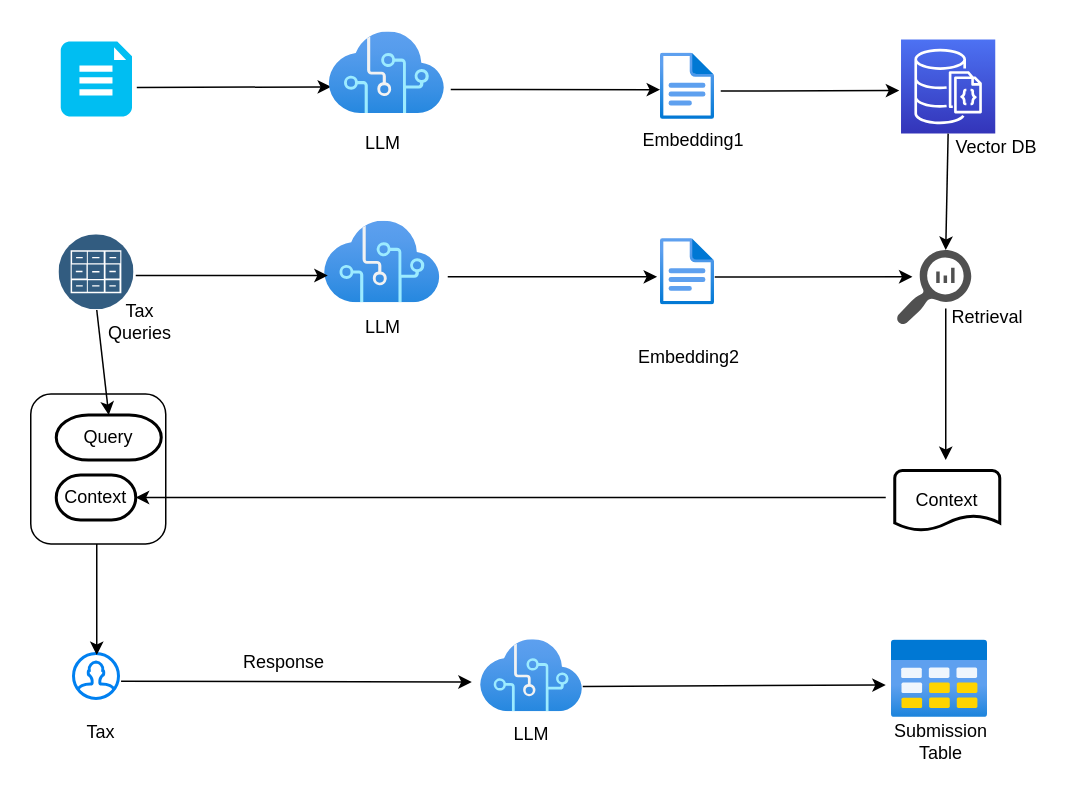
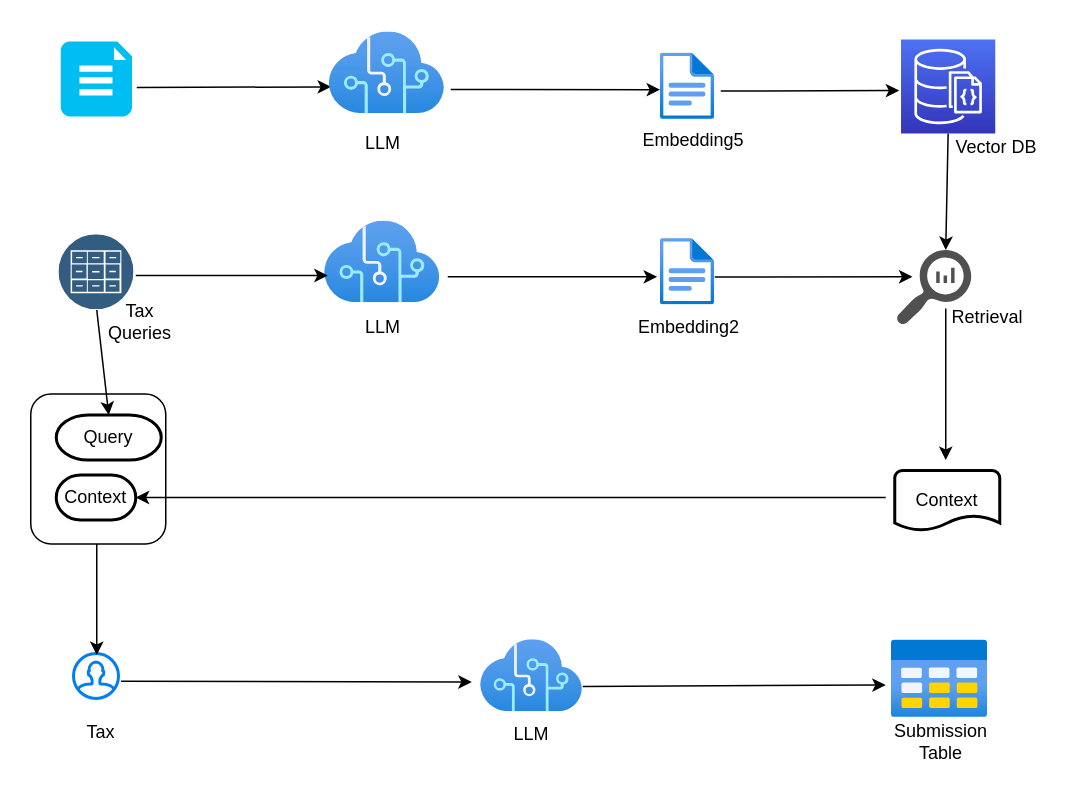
  <mxCell id="0" />
  <mxCell id="1" parent="0" />
  <mxCell id="2" value="" style="rounded=1;whiteSpace=wrap;html=1;" parent="1" vertex="1"><mxGeometry x="20" y="262" width="90" height="100" as="geometry" /></mxCell>
  <mxCell id="3" value="" style="verticalLabelPosition=bottom;html=1;verticalAlign=top;align=center;strokeColor=none;fillColor=#00BEF2;shape=mxgraph.azure.file_2;pointerEvents=1;" parent="1" vertex="1"><mxGeometry x="40" y="27" width="47.5" height="50" as="geometry" /></mxCell>
  <mxCell id="4" value="" style="endArrow=classic;html=1;entryX=-0.036;entryY=0.67;entryDx=0;entryDy=0;entryPerimeter=0;exitX=0.983;exitY=0.614;exitDx=0;exitDy=0;exitPerimeter=0;" parent="1" edge="1"><mxGeometry width="50" height="50" relative="1" as="geometry"><mxPoint x="90.693" y="57.7" as="sourcePoint" /><mxPoint x="220.228" y="57.241" as="targetPoint" /></mxGeometry></mxCell>
  <mxCell id="5" value="" style="aspect=fixed;html=1;points=[];align=center;image;fontSize=12;image=img/lib/azure2/general/File.svg;" parent="1" vertex="1"><mxGeometry x="440" y="34.82" width="36" height="44.36" as="geometry" /></mxCell>
  <mxCell id="6" value="" style="html=1;verticalLabelPosition=bottom;align=center;labelBackgroundColor=#ffffff;verticalAlign=top;strokeWidth=2;strokeColor=#0080F0;shadow=0;dashed=0;shape=mxgraph.ios7.icons.user;" parent="1" vertex="1"><mxGeometry x="48.5" y="435" width="30" height="30" as="geometry" /></mxCell>
  <mxCell id="7" value="" style="endArrow=classic;html=1;entryX=-0.088;entryY=0.583;entryDx=0;entryDy=0;entryPerimeter=0;exitX=1.057;exitY=0.616;exitDx=0;exitDy=0;exitPerimeter=0;" parent="1" source="6" target="9" edge="1"><mxGeometry width="50" height="50" relative="1" as="geometry"><mxPoint x="70" y="590" as="sourcePoint" /><mxPoint x="210" y="590" as="targetPoint" /></mxGeometry></mxCell>
- <mxCell id="8" value="Embedding1" style="text;html=1;strokeColor=none;fillColor=none;align=center;verticalAlign=middle;whiteSpace=wrap;rounded=0;" parent="1" vertex="1"><mxGeometry x="432" y="78.18" width="60" height="30" as="geometry" /></mxCell>
+ <mxCell id="8" value="Embedding5" style="text;html=1;strokeColor=none;fillColor=none;align=center;verticalAlign=middle;whiteSpace=wrap;rounded=0;" parent="1" vertex="1"><mxGeometry x="432" y="78.18" width="60" height="30" as="geometry" /></mxCell>
  <mxCell id="9" value="" style="aspect=fixed;html=1;points=[];align=center;image;fontSize=12;image=img/lib/azure2/ai_machine_learning/Cognitive_Services.svg;" parent="1" vertex="1"><mxGeometry x="320" y="426" width="68" height="48" as="geometry" /></mxCell>
  <mxCell id="10" value="" style="endArrow=classic;html=1;" parent="1" edge="1"><mxGeometry width="50" height="50" relative="1" as="geometry"><mxPoint x="64" y="362" as="sourcePoint" /><mxPoint x="64" y="436" as="targetPoint" /></mxGeometry></mxCell>
  <mxCell id="11" value="LLM" style="text;html=1;strokeColor=none;fillColor=none;align=center;verticalAlign=middle;whiteSpace=wrap;rounded=0;" parent="1" vertex="1"><mxGeometry x="224.5" y="80.18" width="60" height="30" as="geometry" /></mxCell>
  <mxCell id="12" value="LLM" style="text;html=1;strokeColor=none;fillColor=none;align=center;verticalAlign=middle;whiteSpace=wrap;rounded=0;" parent="1" vertex="1"><mxGeometry x="324" y="474" width="60" height="30" as="geometry" /></mxCell>
  <mxCell id="13" value="Tax" style="text;html=1;strokeColor=none;fillColor=none;align=center;verticalAlign=middle;whiteSpace=wrap;rounded=0;" parent="1" vertex="1"><mxGeometry x="37" y="473" width="60" height="30" as="geometry" /></mxCell>
- <mxCell id="14" value="Response" style="text;html=1;strokeColor=none;fillColor=none;align=center;verticalAlign=middle;whiteSpace=wrap;rounded=0;" parent="1" vertex="1"><mxGeometry x="159" y="426" width="60" height="30" as="geometry" /></mxCell>
  <mxCell id="15" value="" style="sketch=0;points=[[0,0,0],[0.25,0,0],[0.5,0,0],[0.75,0,0],[1,0,0],[0,1,0],[0.25,1,0],[0.5,1,0],[0.75,1,0],[1,1,0],[0,0.25,0],[0,0.5,0],[0,0.75,0],[1,0.25,0],[1,0.5,0],[1,0.75,0]];outlineConnect=0;fontColor=#232F3E;gradientColor=#4D72F3;gradientDirection=north;fillColor=#3334B9;strokeColor=#ffffff;dashed=0;verticalLabelPosition=bottom;verticalAlign=top;align=center;html=1;fontSize=12;fontStyle=0;aspect=fixed;shape=mxgraph.aws4.resourceIcon;resIcon=mxgraph.aws4.documentdb_with_mongodb_compatibility;" parent="1" vertex="1"><mxGeometry x="600.18" y="25.59" width="62.82" height="62.82" as="geometry" /></mxCell>
  <mxCell id="16" value="" style="aspect=fixed;perimeter=ellipsePerimeter;html=1;align=center;shadow=0;dashed=0;fontColor=#4277BB;labelBackgroundColor=#ffffff;fontSize=12;spacingTop=3;image;image=img/lib/ibm/data/file_repository.svg;" parent="1" vertex="1"><mxGeometry x="39" y="156" width="50" height="50" as="geometry" /></mxCell>
  <mxCell id="17" value="Tax Queries" style="text;html=1;strokeColor=none;fillColor=none;align=center;verticalAlign=middle;whiteSpace=wrap;rounded=0;" parent="1" vertex="1"><mxGeometry x="63" y="199" width="60" height="30" as="geometry" /></mxCell>
  <mxCell id="18" value="" style="aspect=fixed;html=1;points=[];align=center;image;fontSize=12;image=img/lib/azure2/ai_machine_learning/Cognitive_Services.svg;" parent="1" vertex="1"><mxGeometry x="215.99" y="147" width="77.01" height="54.36" as="geometry" /></mxCell>
  <mxCell id="19" value="" style="aspect=fixed;html=1;points=[];align=center;image;fontSize=12;image=img/lib/azure2/general/File.svg;" parent="1" vertex="1"><mxGeometry x="440" y="158.46" width="36" height="44.36" as="geometry" /></mxCell>
- <mxCell id="20" value="Embedding2" style="text;html=1;strokeColor=none;fillColor=none;align=center;verticalAlign=middle;whiteSpace=wrap;rounded=0;" parent="1" vertex="1"><mxGeometry x="429" y="223" width="60" height="30" as="geometry" /></mxCell>
+ <mxCell id="20" value="Embedding2" style="text;html=1;strokeColor=none;fillColor=none;align=center;verticalAlign=middle;whiteSpace=wrap;rounded=0;" parent="1" vertex="1"><mxGeometry x="429" y="203" width="60" height="30" as="geometry" /></mxCell>
  <mxCell id="21" value="" style="sketch=0;pointerEvents=1;shadow=0;dashed=0;html=1;strokeColor=none;labelPosition=center;verticalLabelPosition=bottom;verticalAlign=top;align=center;fillColor=#505050;shape=mxgraph.mscae.oms.log_search" parent="1" vertex="1"><mxGeometry x="597" y="166" width="50" height="50" as="geometry" /></mxCell>
  <mxCell id="22" value="Context" style="strokeWidth=2;html=1;shape=mxgraph.flowchart.document2;whiteSpace=wrap;size=0.25;" parent="1" vertex="1"><mxGeometry x="596" y="313" width="70" height="40" as="geometry" /></mxCell>
  <mxCell id="23" value="" style="aspect=fixed;html=1;points=[];align=center;image;fontSize=12;image=img/lib/azure2/general/Table.svg;" parent="1" vertex="1"><mxGeometry x="594" y="426" width="64" height="52" as="geometry" /></mxCell>
  <mxCell id="24" value="" style="endArrow=classic;html=1;" parent="1" edge="1"><mxGeometry width="50" height="50" relative="1" as="geometry"><mxPoint x="388" y="457" as="sourcePoint" /><mxPoint x="590" y="456" as="targetPoint" /></mxGeometry></mxCell>
  <mxCell id="25" value="" style="aspect=fixed;html=1;points=[];align=center;image;fontSize=12;image=img/lib/azure2/ai_machine_learning/Cognitive_Services.svg;" parent="1" vertex="1"><mxGeometry x="219" y="20.82" width="77.01" height="54.36" as="geometry" /></mxCell>
  <mxCell id="26" value="" style="endArrow=classic;html=1;entryX=-0.012;entryY=0.548;entryDx=0;entryDy=0;entryPerimeter=0;" parent="1" target="5" edge="1"><mxGeometry width="50" height="50" relative="1" as="geometry"><mxPoint x="300" y="59" as="sourcePoint" /><mxPoint x="389.998" y="59.581" as="targetPoint" /></mxGeometry></mxCell>
  <mxCell id="27" value="" style="endArrow=classic;html=1;entryX=-0.012;entryY=0.548;entryDx=0;entryDy=0;entryPerimeter=0;" parent="1" edge="1"><mxGeometry width="50" height="50" relative="1" as="geometry"><mxPoint x="480" y="60" as="sourcePoint" /><mxPoint x="598.998" y="59.709" as="targetPoint" /></mxGeometry></mxCell>
  <mxCell id="28" value="" style="endArrow=classic;html=1;entryX=0.66;entryY=0;entryDx=0;entryDy=0;entryPerimeter=0;exitX=0.5;exitY=1;exitDx=0;exitDy=0;exitPerimeter=0;" parent="1" source="15" target="21" edge="1"><mxGeometry width="50" height="50" relative="1" as="geometry"><mxPoint x="639" y="106" as="sourcePoint" /><mxPoint x="690" y="66" as="targetPoint" /></mxGeometry></mxCell>
  <mxCell id="29" value="Retrieval" style="text;html=1;strokeColor=none;fillColor=none;align=center;verticalAlign=middle;whiteSpace=wrap;rounded=0;" parent="1" vertex="1"><mxGeometry x="628" y="196" width="60" height="30" as="geometry" /></mxCell>
  <mxCell id="30" value="" style="endArrow=classic;html=1;entryX=0.052;entryY=0.662;entryDx=0;entryDy=0;entryPerimeter=0;" parent="1" edge="1"><mxGeometry width="50" height="50" relative="1" as="geometry"><mxPoint x="90" y="183" as="sourcePoint" /><mxPoint x="217.995" y="182.986" as="targetPoint" /></mxGeometry></mxCell>
  <mxCell id="31" value="LLM" style="text;html=1;strokeColor=none;fillColor=none;align=center;verticalAlign=middle;whiteSpace=wrap;rounded=0;" parent="1" vertex="1"><mxGeometry x="224.5" y="202.82" width="60" height="30" as="geometry" /></mxCell>
  <mxCell id="32" value="" style="endArrow=classic;html=1;entryX=-0.012;entryY=0.548;entryDx=0;entryDy=0;entryPerimeter=0;" parent="1" edge="1"><mxGeometry width="50" height="50" relative="1" as="geometry"><mxPoint x="298" y="183.76" as="sourcePoint" /><mxPoint x="437.568" y="183.889" as="targetPoint" /></mxGeometry></mxCell>
  <mxCell id="33" value="" style="endArrow=classic;html=1;entryX=0.216;entryY=0.357;entryDx=0;entryDy=0;entryPerimeter=0;" parent="1" target="21" edge="1"><mxGeometry width="50" height="50" relative="1" as="geometry"><mxPoint x="476" y="184.05" as="sourcePoint" /><mxPoint x="600" y="184" as="targetPoint" /></mxGeometry></mxCell>
  <mxCell id="34" value="" style="endArrow=classic;html=1;" parent="1" edge="1"><mxGeometry width="50" height="50" relative="1" as="geometry"><mxPoint x="630" y="205" as="sourcePoint" /><mxPoint x="630" y="306" as="targetPoint" /></mxGeometry></mxCell>
  <mxCell id="35" value="" style="endArrow=classic;html=1;" parent="1" edge="1"><mxGeometry width="50" height="50" relative="1" as="geometry"><mxPoint x="590" y="331" as="sourcePoint" /><mxPoint x="90" y="331" as="targetPoint" /></mxGeometry></mxCell>
  <mxCell id="36" value="Query" style="strokeWidth=2;html=1;shape=mxgraph.flowchart.terminator;whiteSpace=wrap;" parent="1" vertex="1"><mxGeometry x="37" y="276" width="70" height="30" as="geometry" /></mxCell>
  <mxCell id="37" value="Context" style="strokeWidth=2;html=1;shape=mxgraph.flowchart.terminator;whiteSpace=wrap;" parent="1" vertex="1"><mxGeometry x="37" y="316" width="53" height="30" as="geometry" /></mxCell>
  <mxCell id="38" value="" style="endArrow=classic;html=1;entryX=0.5;entryY=0;entryDx=0;entryDy=0;entryPerimeter=0;exitX=0.5;exitY=1;exitDx=0;exitDy=0;" parent="1" source="16" target="36" edge="1"><mxGeometry width="50" height="50" relative="1" as="geometry"><mxPoint x="70" y="216" as="sourcePoint" /><mxPoint x="120" y="166" as="targetPoint" /></mxGeometry></mxCell>
  <mxCell id="39" value="Submission Table" style="text;html=1;strokeColor=none;fillColor=none;align=center;verticalAlign=middle;whiteSpace=wrap;rounded=0;" parent="1" vertex="1"><mxGeometry x="597" y="479" width="60" height="30" as="geometry" /></mxCell>
  <mxCell id="40" value="Vector DB" style="text;html=1;strokeColor=none;fillColor=none;align=center;verticalAlign=middle;whiteSpace=wrap;rounded=0;" vertex="1" parent="1"><mxGeometry x="634" y="83" width="60" height="30" as="geometry" /></mxCell>
